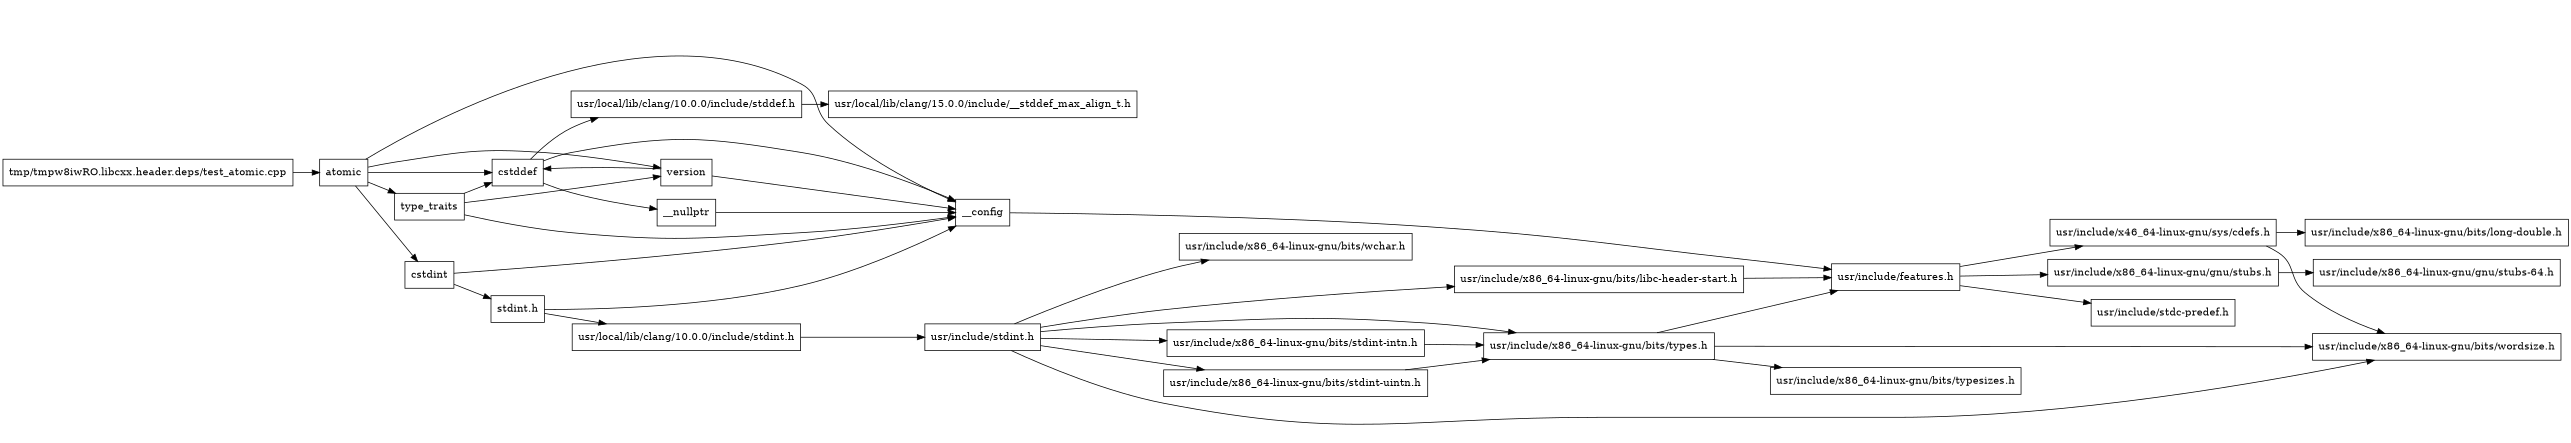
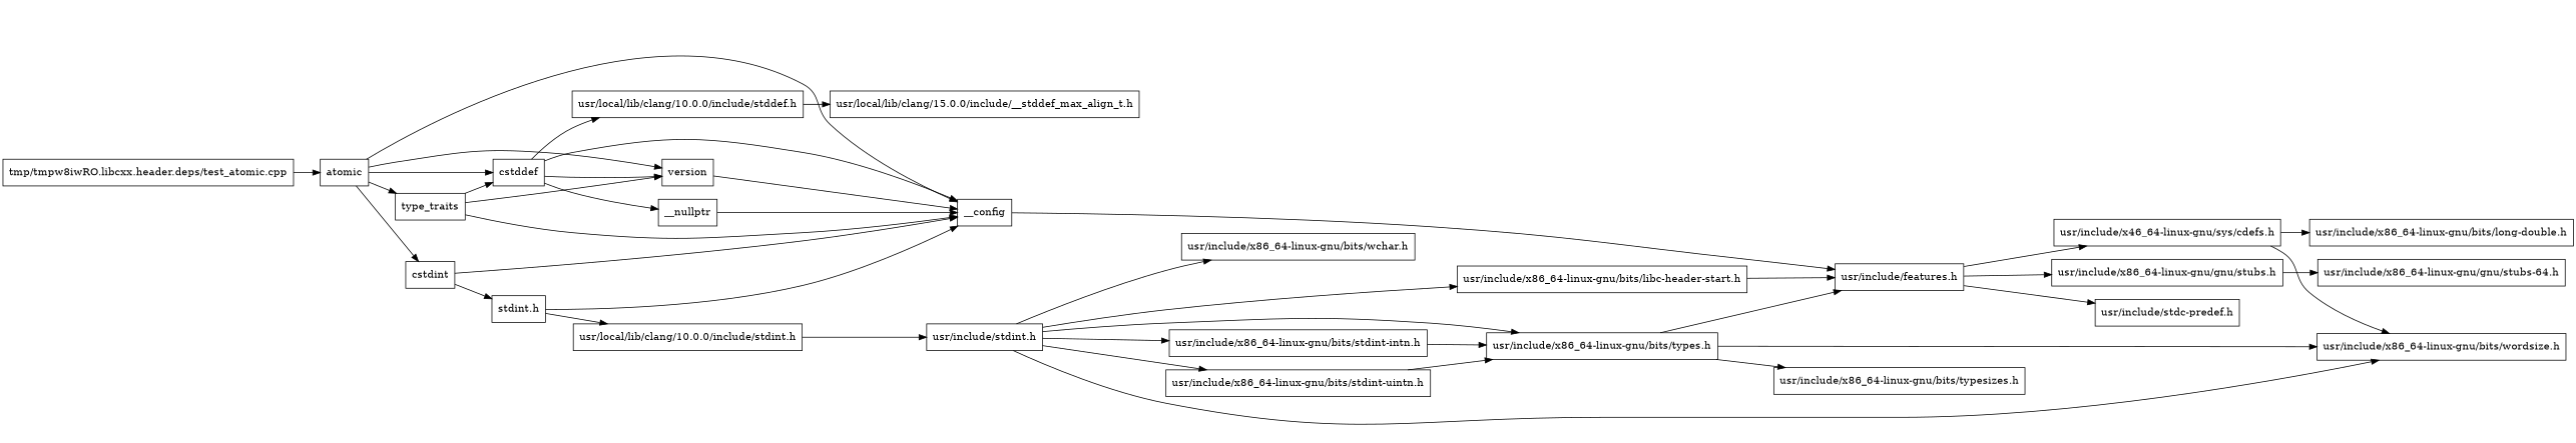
  digraph {
    rankdir=LR
    node [shape=box]
    n1 [label=atomic]
    n2 [label=__config]
    n3 [label=cstddef]
    n4 [label=version]
    n5 [label=cstdint]
    n6 [label=type_traits]
    n7 [label="usr/include/features.h"]
    n8 [label="usr/local/lib/clang/10.0.0/include/stddef.h"]
    n9 [label=__nullptr]
    n10 [label="stdint.h"]
    n11 [label="tmp/tmpw8iwRO.libcxx.header.deps/test_atomic.cpp"]
    n12 [label="usr/include/stdc-predef.h"]
    n13 [label="usr/include/x46_64-linux-gnu/sys/cdefs.h"]
    n14 [label="usr/include/x86_64-linux-gnu/gnu/stubs.h"]
    n15 [label="usr/include/x86_64-linux-gnu/bits/wordsize.h"]
    n16 [label="usr/include/x86_64-linux-gnu/bits/long-double.h"]
    n17 [label="usr/include/x86_64-linux-gnu/gnu/stubs-64.h"]
    n18 [label="usr/local/lib/clang/15.0.0/include/__stddef_max_align_t.h"]
    n19 [label="usr/local/lib/clang/10.0.0/include/stdint.h"]
    n20 [label="usr/include/stdint.h"]
    n21 [label="usr/include/x86_64-linux-gnu/bits/libc-header-start.h"]
    n22 [label="usr/include/x86_64-linux-gnu/bits/types.h"]
    n23 [label="usr/include/x86_64-linux-gnu/bits/wchar.h"]
    n24 [label="usr/include/x86_64-linux-gnu/bits/stdint-intn.h"]
    n25 [label="usr/include/x86_64-linux-gnu/bits/stdint-uintn.h"]
    n26 [label="usr/include/x86_64-linux-gnu/bits/typesizes.h"]
    n1 -> n2
    n1 -> n3
    n1 -> n4
    n1 -> n5
    n1 -> n6
    n2 -> n7
    n3 -> n2
-   n4 -> n3
+   n3 -> n4
    n3 -> n8
    n3 -> n9
    n4 -> n2
    n5 -> n2
    n5 -> n10
    n6 -> n2
    n6 -> n3
    n6 -> n4
    n7 -> n12
    n7 -> n13
    n7 -> n14
    n8 -> n18
    n9 -> n2
    n10 -> n2
    n10 -> n19
    n11 -> n1
    n13 -> n15
    n13 -> n16
    n14 -> n17
    n19 -> n20
    n20 -> n15
    n20 -> n21
    n20 -> n22
    n20 -> n23
    n20 -> n24
    n20 -> n25
    n21 -> n7
    n22 -> n7
    n22 -> n15
    n22 -> n26
    n24 -> n22
    n25 -> n22
  }
